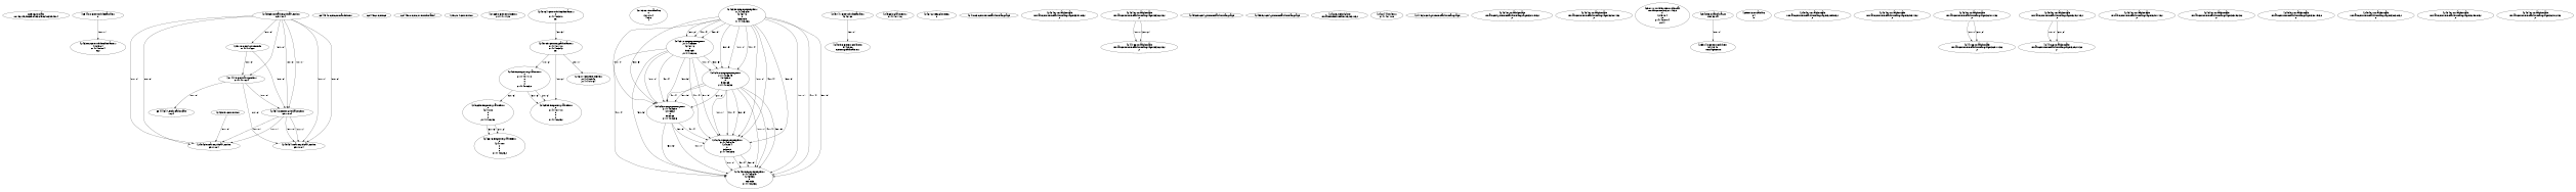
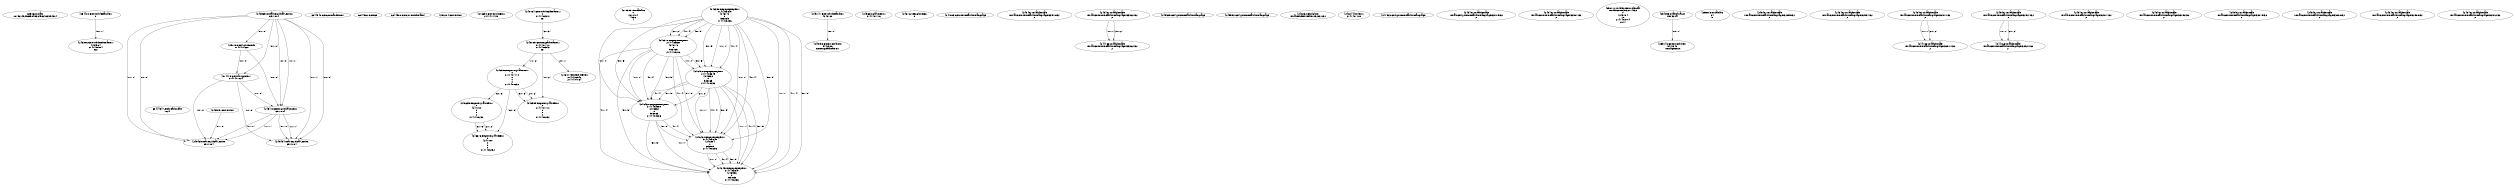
  digraph {
    n1 [label="6850628.main\n0015c1d92b6550f1e3c4582b03bbde04"]
    n2 [label="4254480.GetModuleHandleW\n0"]
    n3 [label="4243306.GetModuleFileNameW\n4194304\n2147408904\n522"]
    n4 [label="6844434.SetThreadLocale\n1024"]
    n5 [label="4243965.InitializeCriticalSection\n6917004"]
    n6 [label="4250188.GetSystemInfo\n2147417660"]
    n7 [label="4214413.GetStartupInfoW\n2147417624"]
    n8 [label="4245418.EnterCriticalSection\n6917004"]
    n9 [label="4245469.LeaveCriticalSection\n6917004"]
    n10 [label="4245454.LeaveCriticalSection\n6917004"]
    n11 [label="4243979.GetVersion\n"]
    n12 [label="6844540.GetCommandLineW\n"]
    n13 [label="6844560.GetACP\n"]
    n14 [label="6844580.GetCurrentThreadId\n"]
    n15 [label="4250204.GetVersion\n"]
    n16 [label="4276690.GetVersionExW\n2147417420"]
    n17 [label="4248064.GetModuleFileNameW\n0\n2147408370\n261"]
    n18 [label="4245785.GetLongPathNameW\n2147407710\n2147406542\n261"]
    n19 [label="4246556.RegQueryValueExW\n0\n2147407710\n0\n0\n0\n2147408232"]
    n20 [label="4246599.RegQueryValueExW\n0\n2147407710\n0\n0\n0\n2147408232"]
    n21 [label="4246014.FindFirstFileW\n2147406540\n2147407064"]
    n22 [label="4215383.VirtualAlloc\n0\n1310704\n4096\n4"]
    n23 [label="4246338.RegOpenKeyExW\n2147483649\n4246772\n0\n983065\n2147408236"]
    n24 [label="4246372.RegOpenKeyExW\n2147483650\n4246772\n0\n983065\n2147408206"]
    n25 [label="4246402.RegOpenKeyExW\n2147483649\n4246832\n0\n983065\n2147408236"]
    n26 [label="4246432.RegOpenKeyExW\n2147483650\n4246832\n0\n983065\n2147408236"]
    n27 [label="4246462.RegOpenKeyExW\n2147483649\n4246884\n0\n983065\n2147408236"]
    n28 [label="4246492.RegOpenKeyExW\n2147483649\n4246936\n0\n983065\n2147408236"]
    n29 [label="4245741.GetModuleHandleW\n4246160"]
    n30 [label="4245758.GetProcAddress\n9441320\nGetLongPathNameW"]
    n31 [label="4246635.RegQueryValueExW\n0\n4247000\n0\n0\n0\n2147408232"]
    n32 [label="4246676.RegQueryValueExW\n0\n4247000\n0\n0\n0\n2147408232"]
    n33 [label="4245683.CharNextW\n2147407716"]
    n34 [label="4246722.RegCloseKey\n0"]
    n35 [label="4247883.GetUserDefaultUILanguage\n"]
    n36 [label="4245487.IsValidLocale\nretval_GetUserDefaultUILanguage_33578_32\n2"]
    n37 [label="4245487.IsValidLocale\nretval_GetUserDefaultUILanguage_33322_32\n2"]
    n38 [label="4244766.IsValidLocale\nretval_GetUserDefaultUILanguage_33322_32\n2"]
    n39 [label="4245525.GetSystemDefaultUILanguage\n"]
    n40 [label="4245552.GetSystemDefaultUILanguage\n"]
    n41 [label="4246032.FindClose\nretval_FindFirstFileW_32831_32"]
    n42 [label="4246044.lstrlenW\n2147407108"]
    n43 [label="4247923.GetSystemDefaultUILanguage\n"]
    n44 [label="4245487.IsValidLocale\nretval_GetSystemDefaultUILanguage_33709_32\n2"]
    n45 [label="4245487.IsValidLocale\nretval_GetUserDefaultUILanguage_32907_32\n2"]
    n46 [label="4250171.MultiByteToWideChar\nretval_GetACP_32774_32\n0\n4243784\n10\n2147403704\n2047"]
    n47 [label="4254893.LoadLibraryA\nuser32.dll"]
    n48 [label="4255148.GetProcAddress\n9441340\nMessageBoxA"]
    n49 [label="4255003.LocalAlloc\n64\n8"]
    n50 [label="4245487.IsValidLocale\nretval_GetUserDefaultUILanguage_32899_32\n2"]
    n51 [label="4245487.IsValidLocale\nretval_GetUserDefaultUILanguage_32937_32\n2"]
    n52 [label="4245487.IsValidLocale\nretval_GetUserDefaultUILanguage_32911_32\n2"]
    n53 [label="4244766.IsValidLocale\nretval_GetUserDefaultUILanguage_32911_32\n2"]
    n54 [label="4245487.IsValidLocale\nretval_GetUserDefaultUILanguage_32927_32\n2"]
    n55 [label="4244766.IsValidLocale\nretval_GetUserDefaultUILanguage_32927_32\n2"]
    n56 [label="4245487.IsValidLocale\nretval_GetUserDefaultUILanguage_32917_32\n2"]
    n57 [label="4245487.IsValidLocale\nretval_GetUserDefaultUILanguage_33052_32\n2"]
    n58 [label="4245487.IsValidLocale\nretval_GetUserDefaultUILanguage_33015_32\n2"]
    n59 [label="4245487.IsValidLocale\nretval_GetUserDefaultUILanguage_33030_32\n2"]
    n60 [label="4245487.IsValidLocale\nretval_GetUserDefaultUILanguage_32988_32\n2"]
    n61 [label="4245487.IsValidLocale\nretval_GetUserDefaultUILanguage_32912_32\n2"]
    n2 -> n3 [label="(0-->1)"]
    n5 -> n6 [label="(0-->0)"]
    n5 -> n7 [label="(0-->0)"]
    n5 -> n8 [label="(1-->1)"]
    n5 -> n8 [label="(0-->0)"]
    n5 -> n9 [label="(1-->1)"]
    n5 -> n9 [label="(0-->0)"]
    n5 -> n10 [label="(1-->1)"]
    n5 -> n10 [label="(0-->0)"]
    n6 -> n7 [label="(0-->0)"]
    n6 -> n8 [label="(0-->0)"]
    n7 -> n8 [label="(0-->0)"]
-   n7 -> n4 [label="(0-->0)"]
+   n7 -> n9 [label="(0-->0)"]
    n7 -> n10 [label="(0-->0)"]
    n8 -> n9 [label="(1-->1)"]
    n8 -> n9 [label="(0-->0)"]
    n8 -> n10 [label="(1-->1)"]
    n8 -> n10 [label="(0-->0)"]
    n11 -> n9 [label="(0-->0)"]
    n17 -> n18 [label="(3-->3)"]
    n18 -> n19 [label="(1-->2)"]
    n18 -> n20 [label="(1-->2)"]
    n18 -> n21 [label="(2-->1)"]
    n19 -> n20 [label="(2-->2)"]
    n19 -> n20 [label="(6-->6)"]
    n19 -> n31 [label="(6-->6)"]
+   n19 -> n32 [label="(6-->6)"]
    n23 -> n24 [label="(2-->2)"]
    n23 -> n24 [label="(4-->4)"]
    n23 -> n24 [label="(5-->5)"]
    n23 -> n25 [label="(1-->1)"]
    n23 -> n25 [label="(4-->4)"]
    n23 -> n25 [label="(5-->5)"]
    n23 -> n26 [label="(4-->4)"]
    n23 -> n26 [label="(5-->5)"]
    n23 -> n27 [label="(1-->1)"]
    n23 -> n27 [label="(4-->4)"]
    n23 -> n27 [label="(5-->5)"]
    n23 -> n28 [label="(1-->1)"]
    n23 -> n28 [label="(4-->4)"]
    n23 -> n28 [label="(5-->5)"]
    n24 -> n25 [label="(4-->4)"]
    n24 -> n25 [label="(5-->5)"]
    n24 -> n26 [label="(1-->1)"]
    n24 -> n26 [label="(4-->4)"]
    n24 -> n26 [label="(5-->5)"]
    n24 -> n27 [label="(4-->4)"]
    n24 -> n27 [label="(5-->5)"]
    n24 -> n28 [label="(4-->4)"]
    n24 -> n28 [label="(5-->5)"]
    n25 -> n26 [label="(2-->2)"]
    n25 -> n26 [label="(4-->4)"]
    n25 -> n26 [label="(5-->5)"]
    n25 -> n27 [label="(1-->1)"]
    n25 -> n27 [label="(4-->4)"]
    n25 -> n27 [label="(5-->5)"]
    n25 -> n28 [label="(1-->1)"]
    n25 -> n28 [label="(4-->4)"]
    n25 -> n28 [label="(5-->5)"]
    n26 -> n27 [label="(4-->4)"]
    n26 -> n27 [label="(5-->5)"]
    n26 -> n28 [label="(4-->4)"]
    n26 -> n28 [label="(5-->5)"]
    n27 -> n28 [label="(1-->1)"]
    n27 -> n28 [label="(4-->4)"]
    n27 -> n28 [label="(5-->5)"]
    n29 -> n30 [label="(0-->1)"]
    n31 -> n32 [label="(2-->2)"]
    n31 -> n32 [label="(6-->6)"]
    n37 -> n38 [label="(1-->1)"]
    n37 -> n38 [label="(2-->2)"]
    n47 -> n48 [label="(0-->1)"]
    n52 -> n53 [label="(1-->1)"]
    n52 -> n53 [label="(2-->2)"]
    n54 -> n55 [label="(1-->1)"]
    n54 -> n55 [label="(2-->2)"]
  }
